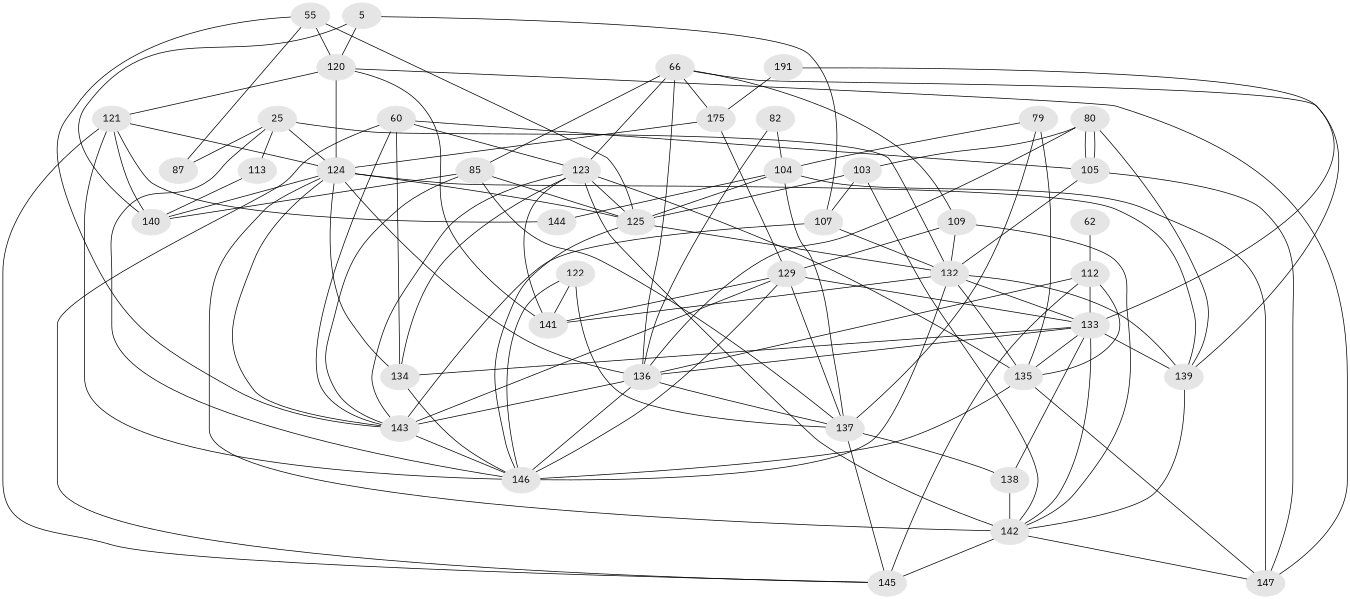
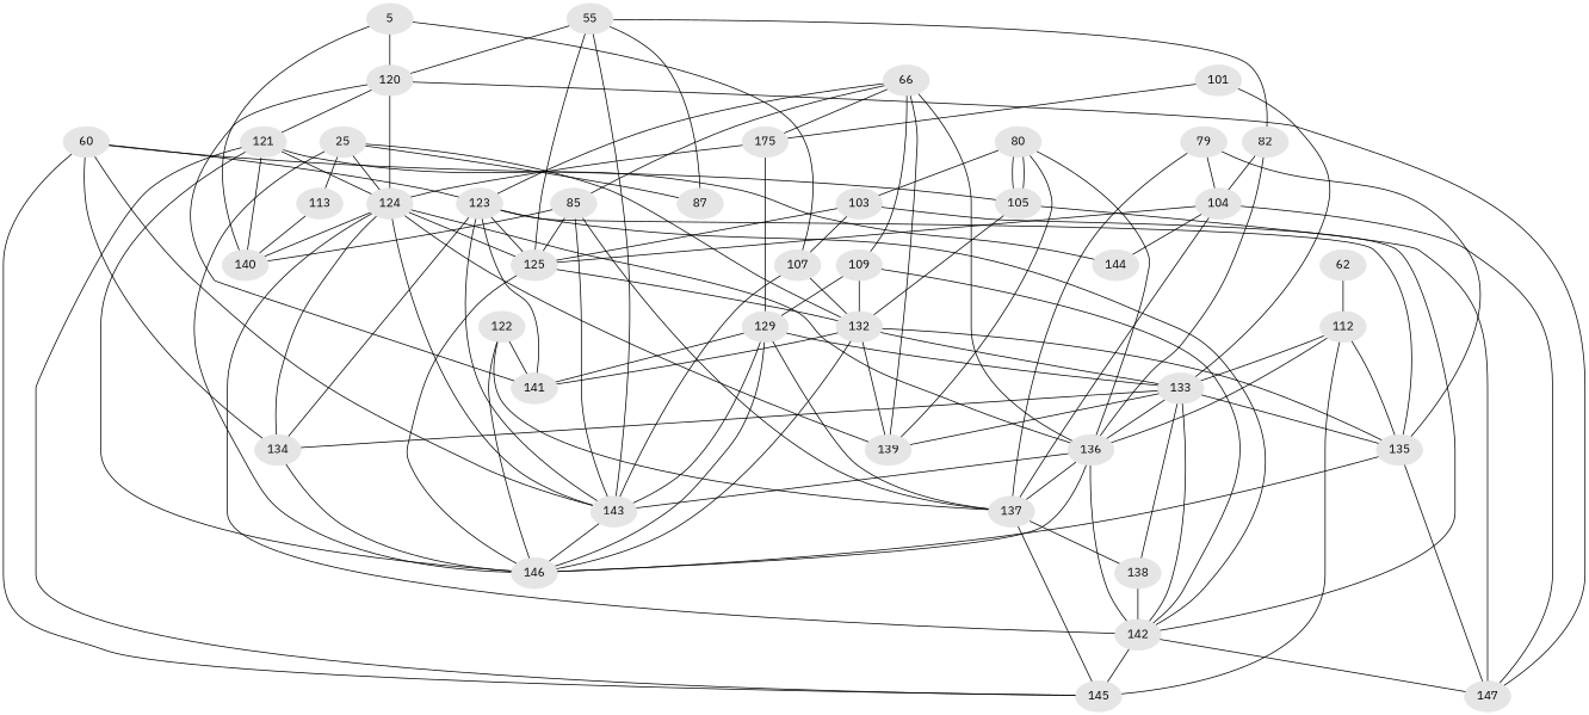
  graph {
    fontname="IBM Plex Sans"
    node [color=gray90 fontname="IBM Plex Sans" style=filled]
    edge [fontname="IBM Plex Sans"]
    107 [super="+77+100"]
    132 [super="+18+35+96+118"]
    143 [super="+4+102+88"]
    5
    120 [super="+52+86"]
    140
    124 [super="+84+110"]
    147 [super="+93"]
    121
    141 [super="+48"]
    25
    87
    113
    146 [super="+111+131+130"]
    125 [super="+30+39+114"]
    142 [super="+41"]
    134 [super="+27+97"]
    136 [super="+21+126+83"]
    139 [super="+69+108"]
    135 [super="+128"]
    133 [super="+19+92"]
    55
    82
    104 [super="+12+42"]
    145 [super="+51+8"]
    60
    105
    123 [super="+75+99+45"]
    112 [super="+43"]
    62
    85 [super="+63"]
    137 [super="+50+116+81"]
    66
    109
    n35 [label=175 super="+36"]
    129 [super="+127"]
    79 [super="+7"]
    144
    138 [super="+95"]
    80 [super="+6"]
    103
-   101 [label=191]
+   101
    122 [super="+64"]
    107 -- 132 [weight=4]
    107 -- 143 [weight=2]
    132 -- 141 [weight=2]
    132 -- 146 [weight=4]
    132 -- 139 [weight=4]
    132 -- 135 [weight=3]
    132 -- 133 [weight=2]
    143 -- 146
    5 -- 107
    5 -- 120
    5 -- 140
    120 -- 124 [weight=2]
    120 -- 147
    120 -- 121 [weight=2]
    120 -- 141
    124 -- 143 [weight=2]
    124 -- 140 [weight=2]
    124 -- 125 [weight=2]
    124 -- 142
    124 -- 134
    124 -- 136
    124 -- 139
    121 -- 140 [weight=2]
    121 -- 124
    121 -- 146 [weight=3]
    121 -- 145
    121 -- 144
    25 -- 132
    25 -- 124 [weight=2]
    25 -- 87
    25 -- 113
    25 -- 146
    113 -- 140
    125 -- 132
    125 -- 146
    142 -- 147
    142 -- 145 [weight=2]
    134 -- 146
    136 -- 143 [weight=4]
    136 -- 146
-   139 -- 142 [weight=2]
+   136 -- 142 [weight=2]
    136 -- 137 [weight=2]
    135 -- 147 [weight=2]
    135 -- 146
    133 -- 142
    133 -- 134 [weight=2]
    133 -- 136 [weight=4]
    133 -- 139
    133 -- 135
    133 -- 138 [weight=2]
    55 -- 143
    55 -- 120
    55 -- 87
    55 -- 125 [weight=2]
+   55 -- 82
    82 -- 136
    82 -- 104
    104 -- 147 [weight=2]
    104 -- 125 [weight=3]
    104 -- 137
    104 -- 144
    60 -- 143
    60 -- 134
    60 -- 145
    60 -- 105
    60 -- 123
    105 -- 132
    105 -- 147
    123 -- 143 [weight=2]
    123 -- 141
    123 -- 125 [weight=2]
    123 -- 142
    123 -- 134
    123 -- 135 [weight=2]
    112 -- 136
    112 -- 135 [weight=2]
    112 -- 133 [weight=2]
    112 -- 145 [weight=2]
    62 -- 112 [weight=2]
    85 -- 143
    85 -- 140
    85 -- 125
    85 -- 137
    137 -- 145 [weight=2]
    137 -- 138 [weight=2]
    66 -- 136 [weight=3]
    66 -- 139
    66 -- 123
    66 -- 85
    66 -- 109
    66 -- n35 [weight=2]
    109 -- 132 [weight=2]
    109 -- 142
    109 -- 129
    n35 -- 124
    n35 -- 129 [weight=2]
    129 -- 143
    129 -- 141 [weight=2]
    129 -- 146
    129 -- 133 [weight=2]
    129 -- 137 [weight=3]
    79 -- 135 [weight=3]
    79 -- 104
    79 -- 137
    138 -- 142 [weight=3]
    80 -- 136 [weight=2]
    80 -- 139
    80 -- 105 [weight=2]
    80 -- 105
    80 -- 103
    103 -- 107
    103 -- 125
    103 -- 142
    101 -- 133 [weight=2]
    101 -- n35
    122 -- 141 [weight=2]
    122 -- 146 [weight=2]
    122 -- 137
  }
